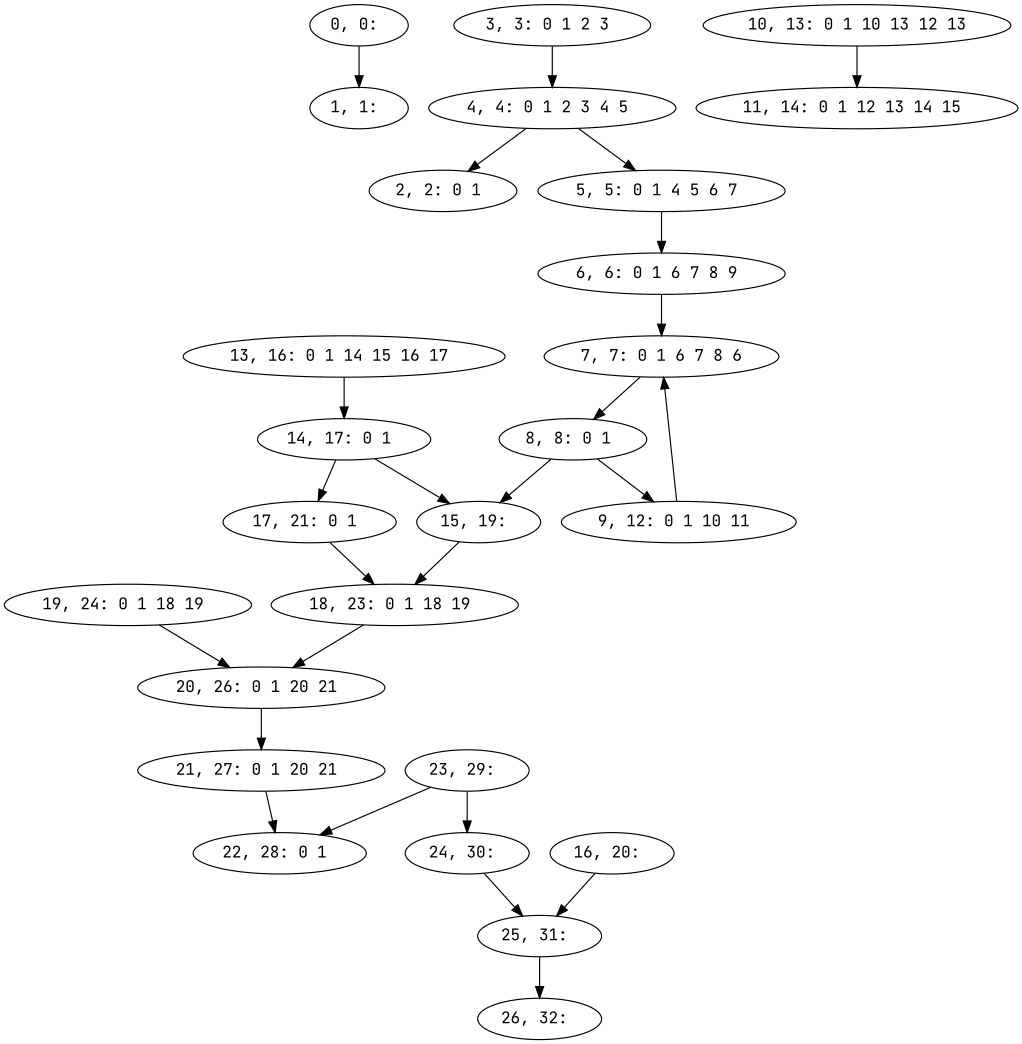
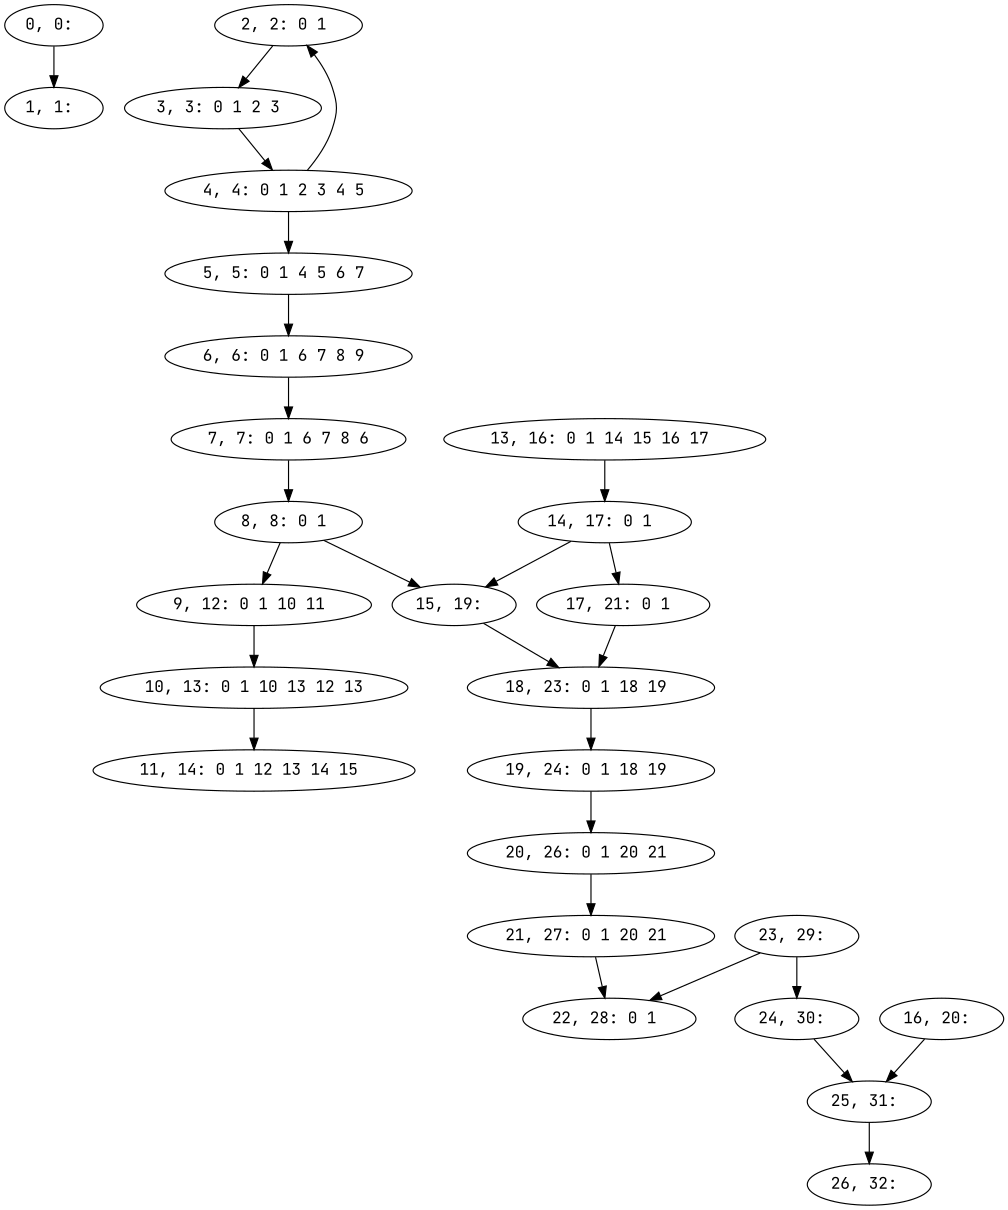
  digraph {
    fontname="JetBrains Mono"
    node [fontname="JetBrains Mono"]
    edge [fontname="JetBrains Mono"]
    n1 [label="0, 0: "]
    n2 [label="1, 1: "]
    n3 [label="2, 2: 0 1 "]
    n4 [label="3, 3: 0 1 2 3 "]
    n5 [label="4, 4: 0 1 2 3 4 5 "]
    n6 [label="5, 5: 0 1 4 5 6 7 "]
    n7 [label="6, 6: 0 1 6 7 8 9 "]
    n8 [label="7, 7: 0 1 6 7 8 6"]
    n9 [label="8, 8: 0 1 "]
    n10 [label="9, 12: 0 1 10 11 "]
    n11 [label="15, 19: "]
    n12 [label="10, 13: 0 1 10 13 12 13"]
    n13 [label="18, 23: 0 1 18 19 "]
    n14 [label="11, 14: 0 1 12 13 14 15 "]
    n15 [label="13, 16: 0 1 14 15 16 17 "]
    n16 [label="14, 17: 0 1 "]
    n17 [label="17, 21: 0 1 "]
    n18 [label="16, 20: "]
    n19 [label="25, 31: "]
    n20 [label="26, 32: "]
    n21 [label="19, 24: 0 1 18 19 "]
    n22 [label="20, 26: 0 1 20 21 "]
    n23 [label="21, 27: 0 1 20 21 "]
    n24 [label="22, 28: 0 1 "]
    n25 [label="23, 29: "]
    n26 [label="24, 30: "]
    n1 -> n2
+   n3 -> n4
    n4 -> n5
    n5 -> n3
    n5 -> n6
    n6 -> n7
    n7 -> n8
    n8 -> n9
    n9 -> n10
    n9 -> n11
-   n10 -> n8
+   n10 -> n12
    n11 -> n13
    n12 -> n14
-   n13 -> n22
+   n13 -> n21
    n15 -> n16
    n16 -> n11
    n16 -> n17
    n17 -> n13
    n18 -> n19
    n19 -> n20
    n21 -> n22
    n22 -> n23
    n23 -> n24
    n25 -> n24
    n25 -> n26
    n26 -> n19
  }
